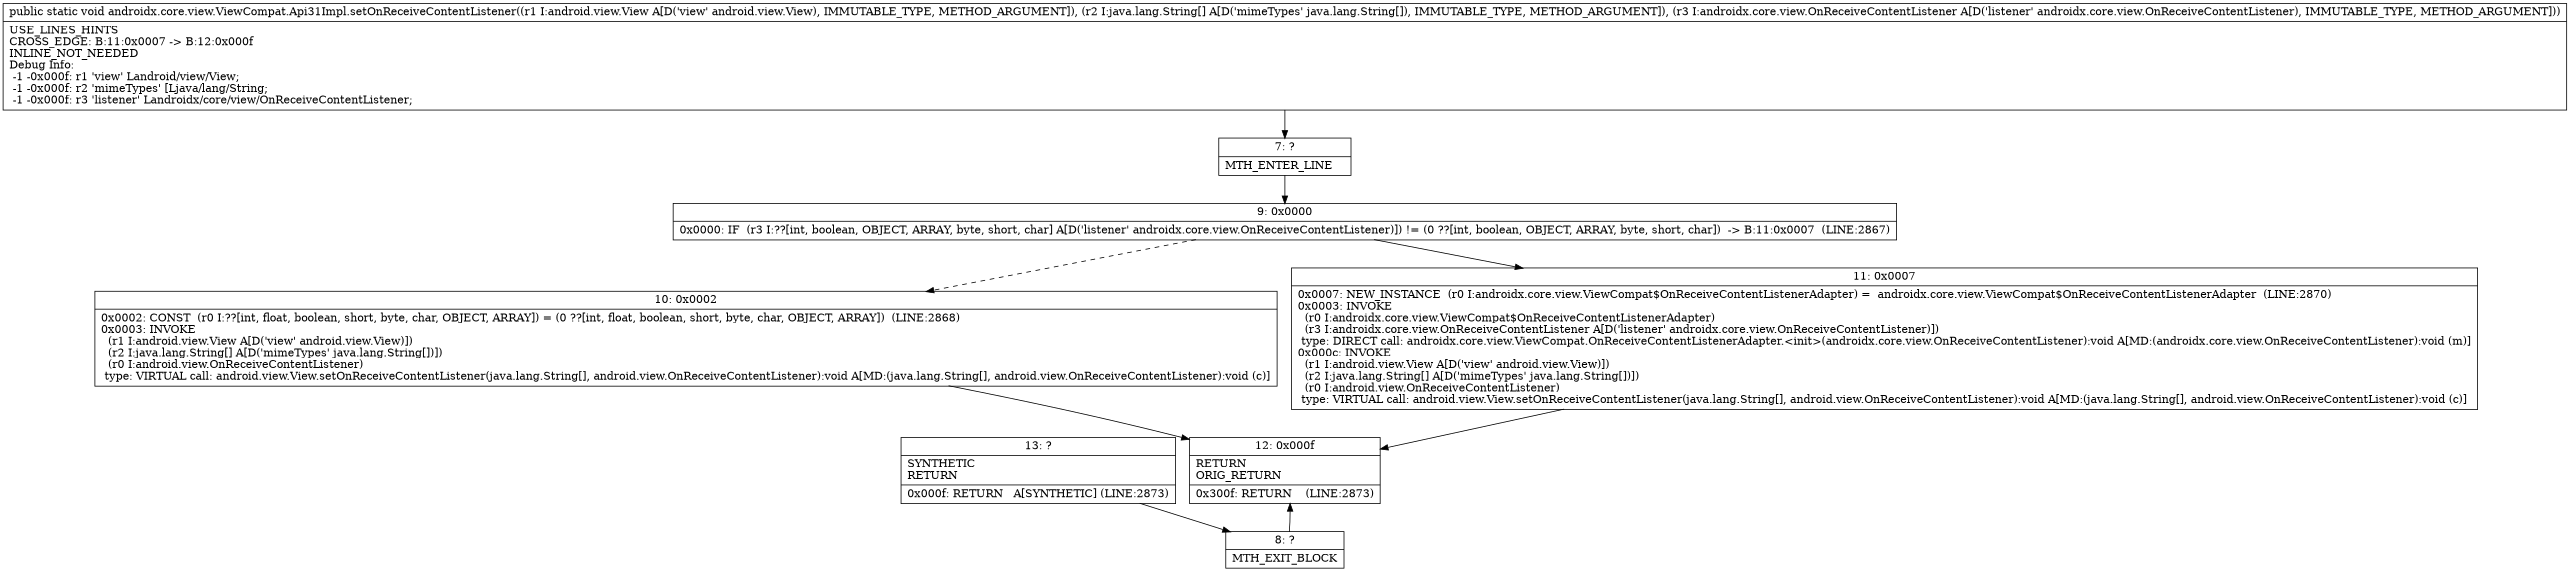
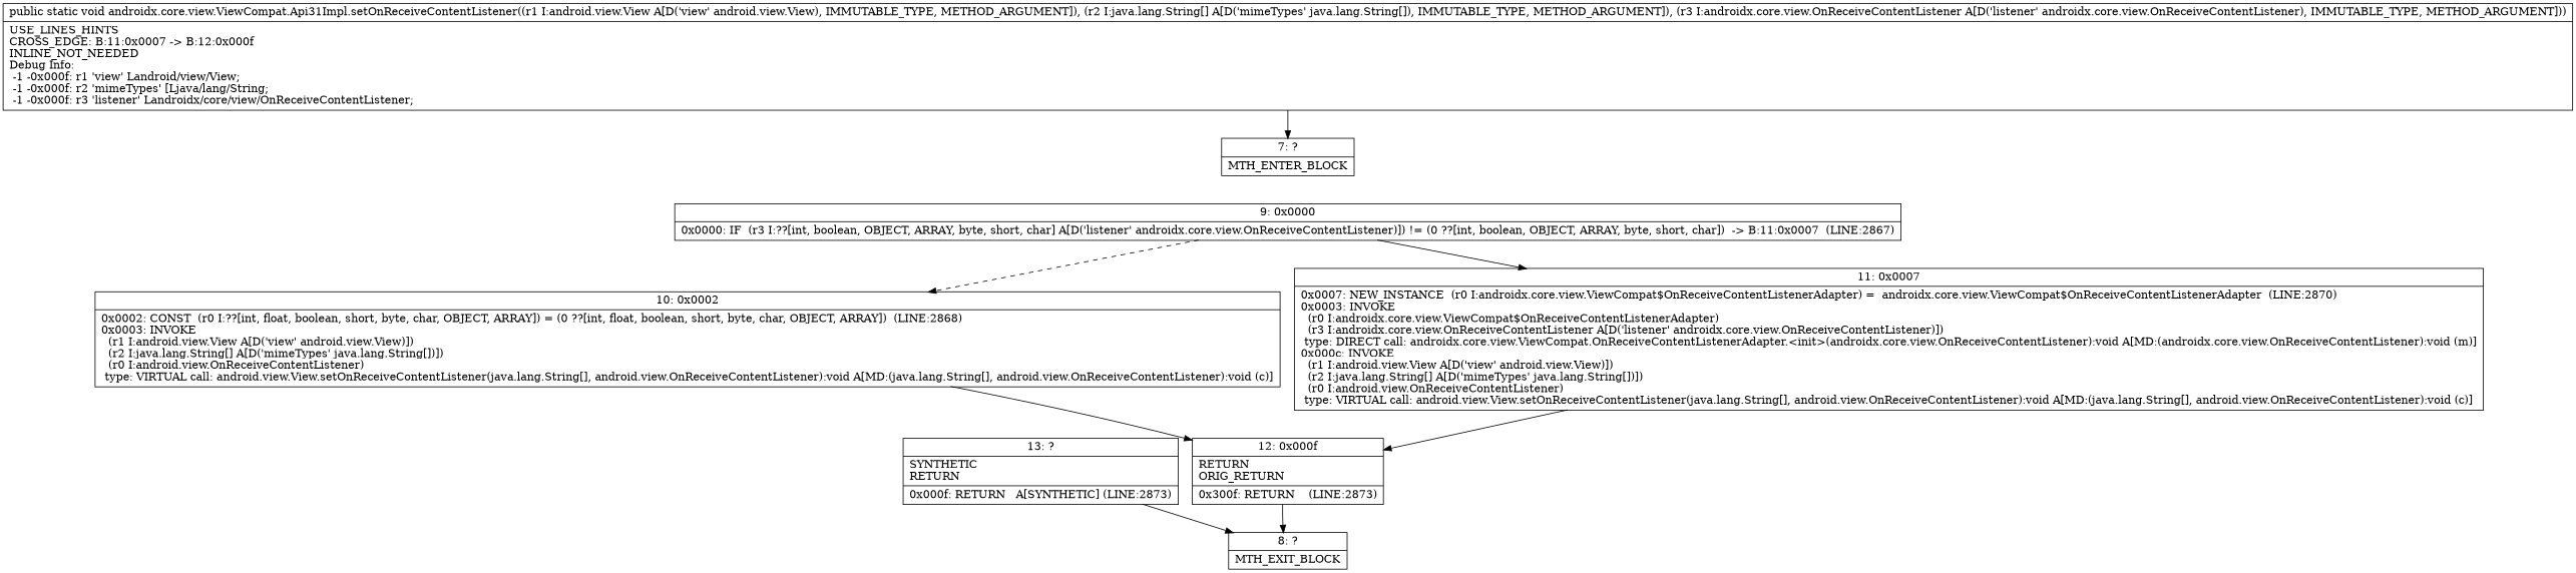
  digraph {
    node [shape=record]
-   n1 [label="{7\:\ ?|MTH_ENTER_LINE\l}"]
+   n1 [label="{7\:\ ?|MTH_ENTER_BLOCK\l}"]
    n2 [label="{9\:\ 0x0000|0x0000: IF  (r3 I:??[int, boolean, OBJECT, ARRAY, byte, short, char] A[D('listener' androidx.core.view.OnReceiveContentListener)]) != (0 ??[int, boolean, OBJECT, ARRAY, byte, short, char])  \-\> B:11:0x0007  (LINE:2867)\l}"]
    n3 [label="{10\:\ 0x0002|0x0002: CONST  (r0 I:??[int, float, boolean, short, byte, char, OBJECT, ARRAY]) = (0 ??[int, float, boolean, short, byte, char, OBJECT, ARRAY])  (LINE:2868)\l0x0003: INVOKE  \l  (r1 I:android.view.View A[D('view' android.view.View)])\l  (r2 I:java.lang.String[] A[D('mimeTypes' java.lang.String[])])\l  (r0 I:android.view.OnReceiveContentListener)\l type: VIRTUAL call: android.view.View.setOnReceiveContentListener(java.lang.String[], android.view.OnReceiveContentListener):void A[MD:(java.lang.String[], android.view.OnReceiveContentListener):void (c)]\l}"]
    n4 [label="{11\:\ 0x0007|0x0007: NEW_INSTANCE  (r0 I:androidx.core.view.ViewCompat$OnReceiveContentListenerAdapter) =  androidx.core.view.ViewCompat$OnReceiveContentListenerAdapter  (LINE:2870)\l0x0003: INVOKE  \l  (r0 I:androidx.core.view.ViewCompat$OnReceiveContentListenerAdapter)\l  (r3 I:androidx.core.view.OnReceiveContentListener A[D('listener' androidx.core.view.OnReceiveContentListener)])\l type: DIRECT call: androidx.core.view.ViewCompat.OnReceiveContentListenerAdapter.\<init\>(androidx.core.view.OnReceiveContentListener):void A[MD:(androidx.core.view.OnReceiveContentListener):void (m)]\l0x000c: INVOKE  \l  (r1 I:android.view.View A[D('view' android.view.View)])\l  (r2 I:java.lang.String[] A[D('mimeTypes' java.lang.String[])])\l  (r0 I:android.view.OnReceiveContentListener)\l type: VIRTUAL call: android.view.View.setOnReceiveContentListener(java.lang.String[], android.view.OnReceiveContentListener):void A[MD:(java.lang.String[], android.view.OnReceiveContentListener):void (c)]\l}"]
    n5 [label="{12\:\ 0x000f|RETURN\lORIG_RETURN\l|0x300f: RETURN    (LINE:2873)\l}"]
    n6 [label="{13\:\ ?|SYNTHETIC\lRETURN\l|0x000f: RETURN   A[SYNTHETIC] (LINE:2873)\l}"]
    n7 [label="{8\:\ ?|MTH_EXIT_BLOCK\l}"]
    n8 [label="{public static void androidx.core.view.ViewCompat.Api31Impl.setOnReceiveContentListener((r1 I:android.view.View A[D('view' android.view.View), IMMUTABLE_TYPE, METHOD_ARGUMENT]), (r2 I:java.lang.String[] A[D('mimeTypes' java.lang.String[]), IMMUTABLE_TYPE, METHOD_ARGUMENT]), (r3 I:androidx.core.view.OnReceiveContentListener A[D('listener' androidx.core.view.OnReceiveContentListener), IMMUTABLE_TYPE, METHOD_ARGUMENT]))  | USE_LINES_HINTS\lCROSS_EDGE: B:11:0x0007 \-\> B:12:0x000f\lINLINE_NOT_NEEDED\lDebug Info:\l  \-1 \-0x000f: r1 'view' Landroid\/view\/View;\l  \-1 \-0x000f: r2 'mimeTypes' [Ljava\/lang\/String;\l  \-1 \-0x000f: r3 'listener' Landroidx\/core\/view\/OnReceiveContentListener;\l}"]
-   n1 -> n2
    n2 -> n3 [style=dashed]
    n2 -> n4
    n3 -> n5
    n4 -> n5
-   n7 -> n5
+   n5 -> n7
    n6 -> n7
    n8 -> n1
  }
